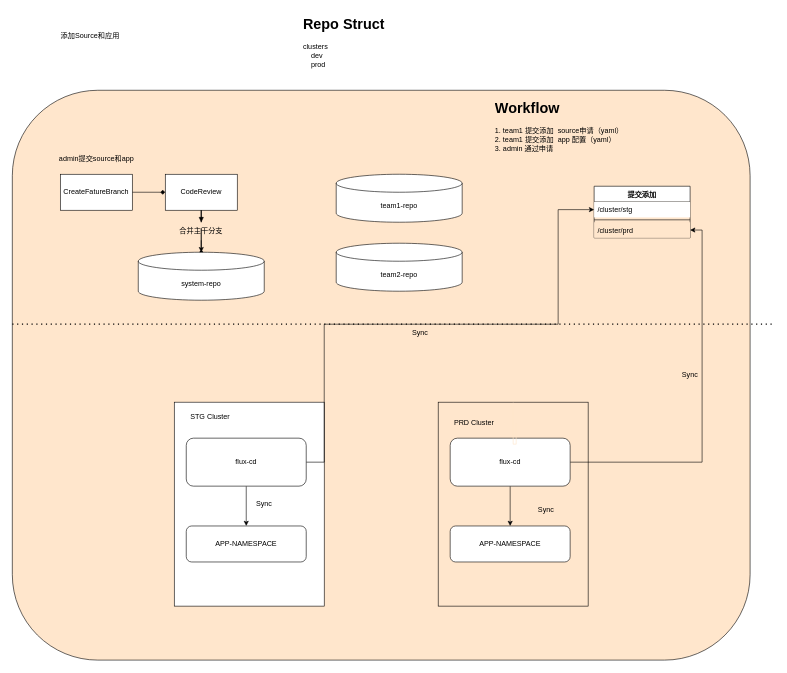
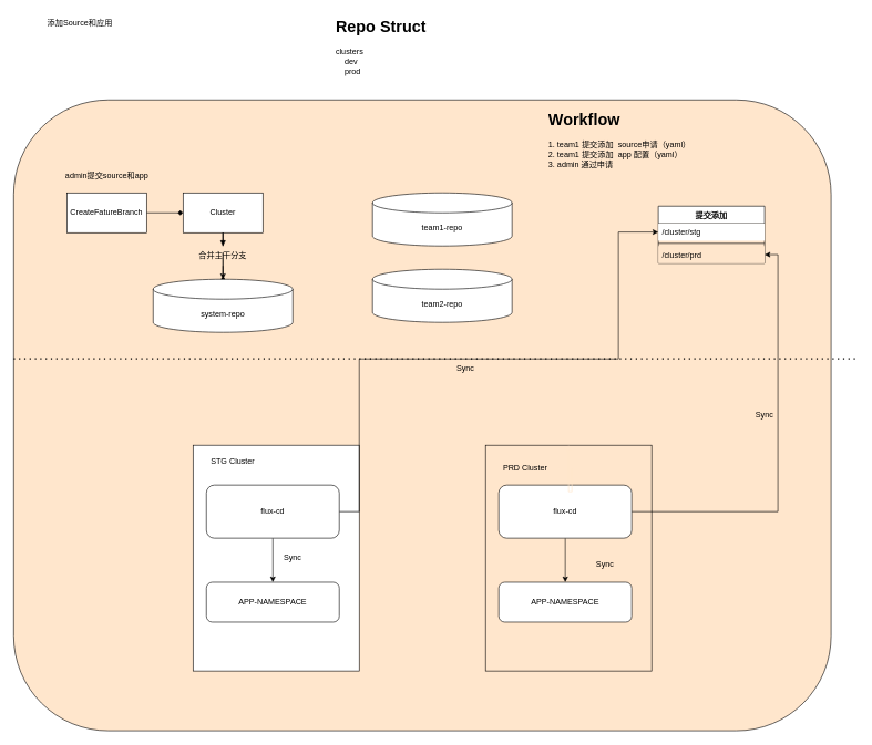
  <mxCell id="0" />
  <mxCell id="1" parent="0" />
  <mxCell id="2" value="" style="rounded=1;whiteSpace=wrap;html=1;fillColor=#FFE6CC;" vertex="1" parent="1"><mxGeometry x="20" y="150" width="1230" height="950" as="geometry" /></mxCell>
  <mxCell id="3" value="" style="rounded=0;whiteSpace=wrap;html=1;" vertex="1" parent="1"><mxGeometry x="290" y="670" width="250" height="340" as="geometry" /></mxCell>
- <mxCell id="4" value="添加Source和应用" style="text;html=1;strokeColor=none;fillColor=none;align=center;verticalAlign=middle;whiteSpace=wrap;rounded=0;" vertex="1" parent="1"><mxGeometry x="60" y="45" width="180" height="30" as="geometry" /></mxCell>
+ <mxCell id="4" value="添加Source和应用" style="text;html=1;strokeColor=none;fillColor=none;align=center;verticalAlign=middle;whiteSpace=wrap;rounded=0;" vertex="1" parent="1"><mxGeometry x="30" y="20" width="180" height="30" as="geometry" /></mxCell>
  <mxCell id="5" value="" style="edgeStyle=orthogonalEdgeStyle;rounded=0;orthogonalLoop=1;jettySize=auto;html=1;endArrow=diamond;" edge="1" parent="1" source="6" target="8"><mxGeometry relative="1" as="geometry" /></mxCell>
  <mxCell id="6" value="CreateFatureBranch" style="rounded=0;whiteSpace=wrap;html=1;" vertex="1" parent="1"><mxGeometry x="100" y="290" width="120" height="60" as="geometry" /></mxCell>
  <mxCell id="7" value="" style="edgeStyle=orthogonalEdgeStyle;rounded=0;orthogonalLoop=1;jettySize=auto;html=1;startArrow=none;" edge="1" parent="1" source="21" target="9"><mxGeometry relative="1" as="geometry" /></mxCell>
- <mxCell id="8" value="CodeReview" style="rounded=0;whiteSpace=wrap;html=1;" vertex="1" parent="1"><mxGeometry x="275" y="290" width="120" height="60" as="geometry" /></mxCell>
+ <mxCell id="8" value="Cluster" style="rounded=0;whiteSpace=wrap;html=1;" vertex="1" parent="1"><mxGeometry x="275" y="290" width="120" height="60" as="geometry" /></mxCell>
  <mxCell id="9" value="" style="shape=waypoint;sketch=0;size=6;pointerEvents=1;points=[];fillColor=default;resizable=0;rotatable=0;perimeter=centerPerimeter;snapToPoint=1;rounded=0;" vertex="1" parent="1"><mxGeometry x="315" y="400" width="40" height="40" as="geometry" /></mxCell>
  <mxCell id="10" value="admin提交source和app" style="text;html=1;strokeColor=none;fillColor=none;align=center;verticalAlign=middle;whiteSpace=wrap;rounded=0;" vertex="1" parent="1"><mxGeometry x="82.5" y="250" width="155" height="30" as="geometry" /></mxCell>
  <mxCell id="11" value="&lt;h1&gt;Repo Struct&lt;/h1&gt;&lt;div&gt;clusters&lt;/div&gt;&lt;div&gt;&amp;nbsp; &amp;nbsp; dev&lt;/div&gt;&lt;div&gt;&amp;nbsp; &amp;nbsp; prod&lt;/div&gt;" style="text;html=1;strokeColor=none;fillColor=none;spacing=5;spacingTop=-20;whiteSpace=wrap;overflow=hidden;rounded=0;" vertex="1" parent="1"><mxGeometry x="500" y="20" width="190" height="120" as="geometry" /></mxCell>
  <mxCell id="12" value="system-repo" style="shape=cylinder3;whiteSpace=wrap;html=1;boundedLbl=1;backgroundOutline=1;size=15;" vertex="1" parent="1"><mxGeometry x="230" y="420" width="210" height="80" as="geometry" /></mxCell>
  <mxCell id="13" value="team1-repo" style="shape=cylinder3;whiteSpace=wrap;html=1;boundedLbl=1;backgroundOutline=1;size=15;" vertex="1" parent="1"><mxGeometry x="560" y="290" width="210" height="80" as="geometry" /></mxCell>
  <mxCell id="14" value="team2-repo" style="shape=cylinder3;whiteSpace=wrap;html=1;boundedLbl=1;backgroundOutline=1;size=15;" vertex="1" parent="1"><mxGeometry x="560" y="405" width="210" height="80" as="geometry" /></mxCell>
  <mxCell id="15" value="&lt;h1&gt;Workflow&lt;/h1&gt;&lt;div&gt;1. team1 提交添加&amp;nbsp; source申请（yaml）&lt;/div&gt;&lt;div&gt;2. team1 提交添加&amp;nbsp; app 配置（yaml）&lt;/div&gt;&lt;div&gt;3. admin 通过申请&lt;/div&gt;" style="text;html=1;strokeColor=none;fillColor=none;spacing=5;spacingTop=-20;whiteSpace=wrap;overflow=hidden;rounded=0;" vertex="1" parent="1"><mxGeometry x="820" y="160" width="360" height="110" as="geometry" /></mxCell>
  <mxCell id="16" value="提交添加" style="swimlane;fontStyle=1;align=center;verticalAlign=top;childLayout=stackLayout;horizontal=1;startSize=26;horizontalStack=0;resizeParent=1;resizeParentMax=0;resizeLast=0;collapsible=1;marginBottom=0;" vertex="1" parent="1"><mxGeometry x="990" y="310" width="160" height="86" as="geometry"><mxRectangle x="480" y="230" width="90" height="30" as="alternateBounds" /></mxGeometry></mxCell>
  <mxCell id="17" value="/cluster/stg" style="text;strokeColor=none;fillColor=#FFFFFF;align=left;verticalAlign=top;spacingLeft=4;spacingRight=4;overflow=hidden;rotatable=0;points=[[0,0.5],[1,0.5]];portConstraint=eastwest;" vertex="1" parent="16"><mxGeometry y="26" width="160" height="26" as="geometry" /></mxCell>
  <mxCell id="18" value="" style="line;strokeWidth=1;fillColor=none;align=left;verticalAlign=middle;spacingTop=-1;spacingLeft=3;spacingRight=3;rotatable=0;labelPosition=right;points=[];portConstraint=eastwest;strokeColor=inherit;" vertex="1" parent="16"><mxGeometry y="52" width="160" height="8" as="geometry" /></mxCell>
  <mxCell id="19" value="/cluster/prd" style="text;strokeColor=none;fillColor=#FFE6CC;align=left;verticalAlign=top;spacingLeft=4;spacingRight=4;overflow=hidden;rotatable=0;points=[[0,0.5],[1,0.5]];portConstraint=eastwest;" vertex="1" parent="16"><mxGeometry y="60" width="160" height="26" as="geometry" /></mxCell>
  <mxCell id="20" value="" style="endArrow=none;dashed=1;html=1;dashPattern=1 3;strokeWidth=2;rounded=0;" edge="1" parent="1"><mxGeometry width="50" height="50" relative="1" as="geometry"><mxPoint x="20" y="540" as="sourcePoint" /><mxPoint x="1290" y="540" as="targetPoint" /></mxGeometry></mxCell>
  <mxCell id="21" value="合并主干分支" style="text;html=1;strokeColor=none;fillColor=none;align=center;verticalAlign=middle;whiteSpace=wrap;rounded=0;" vertex="1" parent="1"><mxGeometry x="280" y="370" width="110" height="30" as="geometry" /></mxCell>
  <mxCell id="22" value="" style="edgeStyle=orthogonalEdgeStyle;rounded=0;orthogonalLoop=1;jettySize=auto;html=1;endArrow=block;" edge="1" parent="1" source="8" target="21"><mxGeometry relative="1" as="geometry"><mxPoint x="335" y="350" as="sourcePoint" /><mxPoint x="335" y="420" as="targetPoint" /></mxGeometry></mxCell>
  <mxCell id="23" value="" style="shape=image;imageAspect=0;aspect=fixed;verticalLabelPosition=bottom;verticalAlign=top;image=https://tse2-mm.cn.bing.net/th/id/OIP-C.tlmpbjg9rMd1KLp4VFsF-AAAAA?pid=ImgDet&amp;rs=1;" vertex="1" parent="1"><mxGeometry x="90" y="748.6" width="120" height="116.4" as="geometry" /></mxCell>
  <mxCell id="24" style="edgeStyle=orthogonalEdgeStyle;rounded=0;orthogonalLoop=1;jettySize=auto;html=1;exitX=1;exitY=0.5;exitDx=0;exitDy=0;entryX=0;entryY=0.5;entryDx=0;entryDy=0;" edge="1" parent="1" source="26" target="17"><mxGeometry relative="1" as="geometry"><Array as="points"><mxPoint x="540" y="770" /><mxPoint x="540" y="540" /><mxPoint x="930" y="540" /><mxPoint x="930" y="349" /></Array></mxGeometry></mxCell>
  <mxCell id="25" style="edgeStyle=orthogonalEdgeStyle;rounded=0;orthogonalLoop=1;jettySize=auto;html=1;exitX=0.5;exitY=1;exitDx=0;exitDy=0;entryX=0.5;entryY=0;entryDx=0;entryDy=0;" edge="1" parent="1" source="26" target="29"><mxGeometry relative="1" as="geometry" /></mxCell>
  <mxCell id="26" value="flux-cd" style="rounded=1;whiteSpace=wrap;html=1;" vertex="1" parent="1"><mxGeometry x="310" y="730" width="200" height="80" as="geometry" /></mxCell>
  <mxCell id="27" value="STG Cluster" style="text;html=1;strokeColor=none;fillColor=none;align=center;verticalAlign=middle;whiteSpace=wrap;rounded=0;" vertex="1" parent="1"><mxGeometry x="300" y="680" width="100" height="30" as="geometry" /></mxCell>
  <mxCell id="28" value="" style="shape=image;imageAspect=0;aspect=fixed;verticalLabelPosition=bottom;verticalAlign=top;image=https://ts1.cn.mm.bing.net/th/id/R-C.aaecf4096bac1f7417ae9d95ee25839f?rik=o32PfqetNfu8dA&amp;pid=ImgRaw&amp;r=0;" vertex="1" parent="1"><mxGeometry x="329.47" y="735" width="161.06" height="70" as="geometry" /></mxCell>
  <mxCell id="29" value="APP-NAMESPACE" style="rounded=1;whiteSpace=wrap;html=1;" vertex="1" parent="1"><mxGeometry x="310" y="876.4" width="200" height="60" as="geometry" /></mxCell>
  <mxCell id="30" value="" style="rounded=0;whiteSpace=wrap;html=1;fillColor=#FFE6CC;" vertex="1" parent="1"><mxGeometry x="730" y="670" width="250" height="340" as="geometry" /></mxCell>
  <mxCell id="31" style="edgeStyle=orthogonalEdgeStyle;rounded=0;orthogonalLoop=1;jettySize=auto;html=1;exitX=0.5;exitY=1;exitDx=0;exitDy=0;entryX=0.5;entryY=0;entryDx=0;entryDy=0;" edge="1" parent="1" source="33" target="37"><mxGeometry relative="1" as="geometry" /></mxCell>
  <mxCell id="32" style="edgeStyle=orthogonalEdgeStyle;rounded=0;orthogonalLoop=1;jettySize=auto;html=1;exitX=1;exitY=0.5;exitDx=0;exitDy=0;entryX=1;entryY=0.5;entryDx=0;entryDy=0;" edge="1" parent="1" source="33" target="19"><mxGeometry relative="1" as="geometry" /></mxCell>
  <mxCell id="33" value="flux-cd" style="rounded=1;whiteSpace=wrap;html=1;" vertex="1" parent="1"><mxGeometry x="750" y="730" width="200" height="80" as="geometry" /></mxCell>
  <mxCell id="34" style="edgeStyle=orthogonalEdgeStyle;rounded=0;orthogonalLoop=1;jettySize=auto;html=1;exitX=1;exitY=0.5;exitDx=0;exitDy=0;strokeColor=#FFE6CC;" edge="1" parent="1" source="35" target="30"><mxGeometry relative="1" as="geometry" /></mxCell>
  <mxCell id="35" value="PRD Cluster" style="text;html=1;strokeColor=none;fillColor=none;align=center;verticalAlign=middle;whiteSpace=wrap;rounded=0;" vertex="1" parent="1"><mxGeometry x="740" y="690" width="100" height="30" as="geometry" /></mxCell>
  <mxCell id="36" value="" style="shape=image;imageAspect=0;aspect=fixed;verticalLabelPosition=bottom;verticalAlign=top;image=https://ts1.cn.mm.bing.net/th/id/R-C.aaecf4096bac1f7417ae9d95ee25839f?rik=o32PfqetNfu8dA&amp;pid=ImgRaw&amp;r=0;" vertex="1" parent="1"><mxGeometry x="769.47" y="735" width="161.06" height="70" as="geometry" /></mxCell>
  <mxCell id="37" value="APP-NAMESPACE" style="rounded=1;whiteSpace=wrap;html=1;" vertex="1" parent="1"><mxGeometry x="750" y="876.4" width="200" height="60" as="geometry" /></mxCell>
  <mxCell id="38" value="Sync" style="text;html=1;strokeColor=none;fillColor=none;align=center;verticalAlign=middle;whiteSpace=wrap;rounded=0;" vertex="1" parent="1"><mxGeometry x="670" y="540" width="60" height="30" as="geometry" /></mxCell>
  <mxCell id="39" value="Sync" style="text;html=1;strokeColor=none;fillColor=none;align=center;verticalAlign=middle;whiteSpace=wrap;rounded=0;" vertex="1" parent="1"><mxGeometry x="1120" y="610" width="60" height="30" as="geometry" /></mxCell>
  <mxCell id="40" value="Sync" style="text;html=1;strokeColor=none;fillColor=none;align=center;verticalAlign=middle;whiteSpace=wrap;rounded=0;" vertex="1" parent="1"><mxGeometry x="410" y="825" width="60" height="30" as="geometry" /></mxCell>
  <mxCell id="41" value="Sync" style="text;html=1;strokeColor=none;fillColor=none;align=center;verticalAlign=middle;whiteSpace=wrap;rounded=0;" vertex="1" parent="1"><mxGeometry x="880" y="835" width="60" height="30" as="geometry" /></mxCell>
